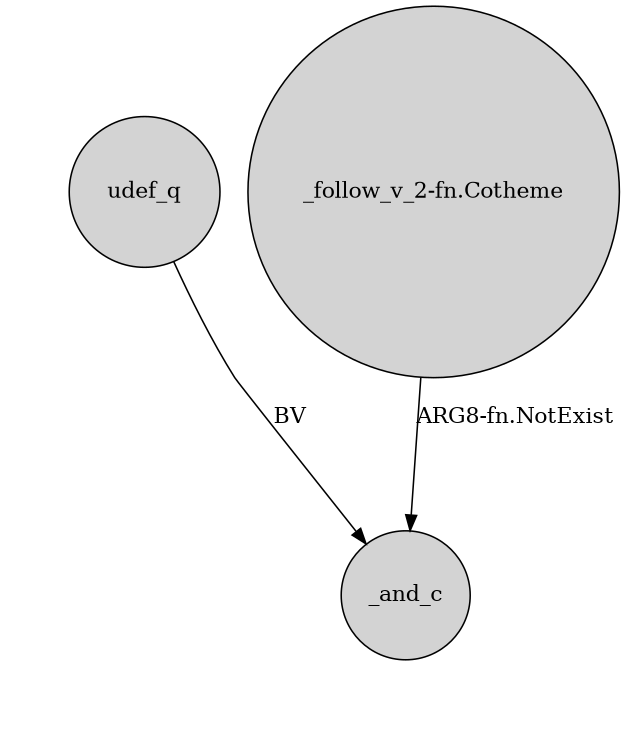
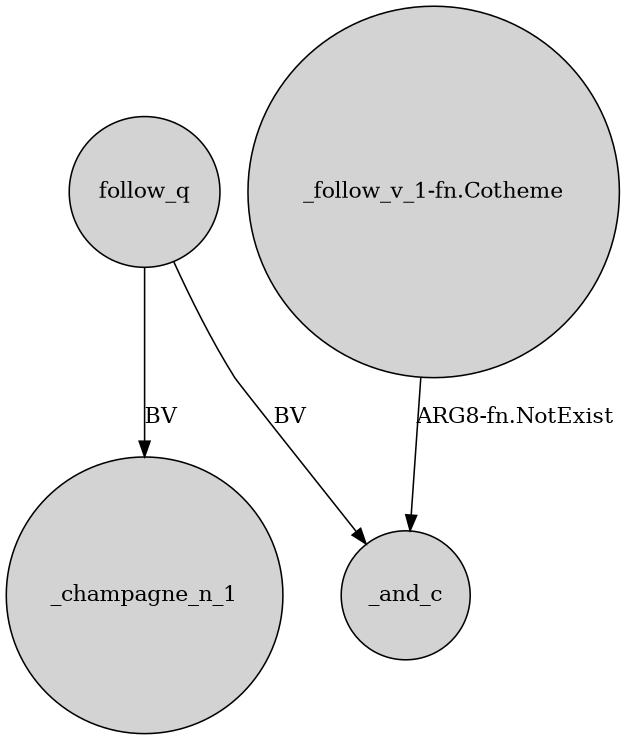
  digraph {
    node [shape=circle style=filled]
-   udef_q
+   udef_q [label=follow_q]
    _and_c
-   "_follow_v_1-fn.Cotheme" [label="_follow_v_2-fn.Cotheme"]
+   _champagne_n_1
+   "_follow_v_1-fn.Cotheme"
    udef_q -> _and_c [label=BV]
+   udef_q -> _champagne_n_1 [label=BV]
    "_follow_v_1-fn.Cotheme" -> _and_c [label="ARG8-fn.NotExist"]
  }
